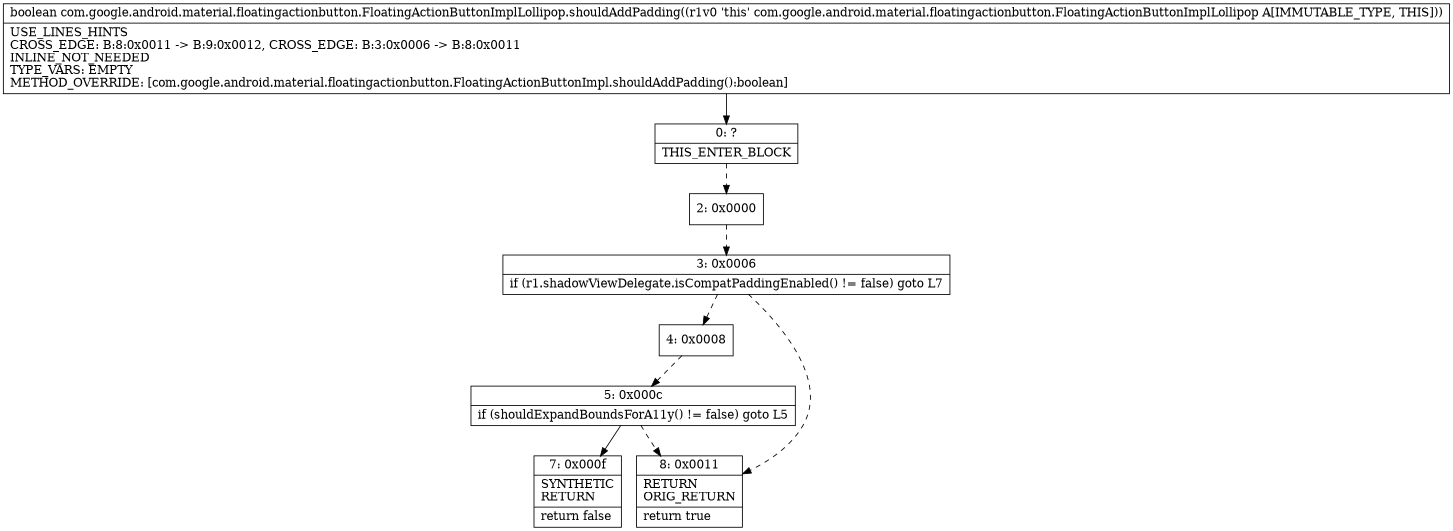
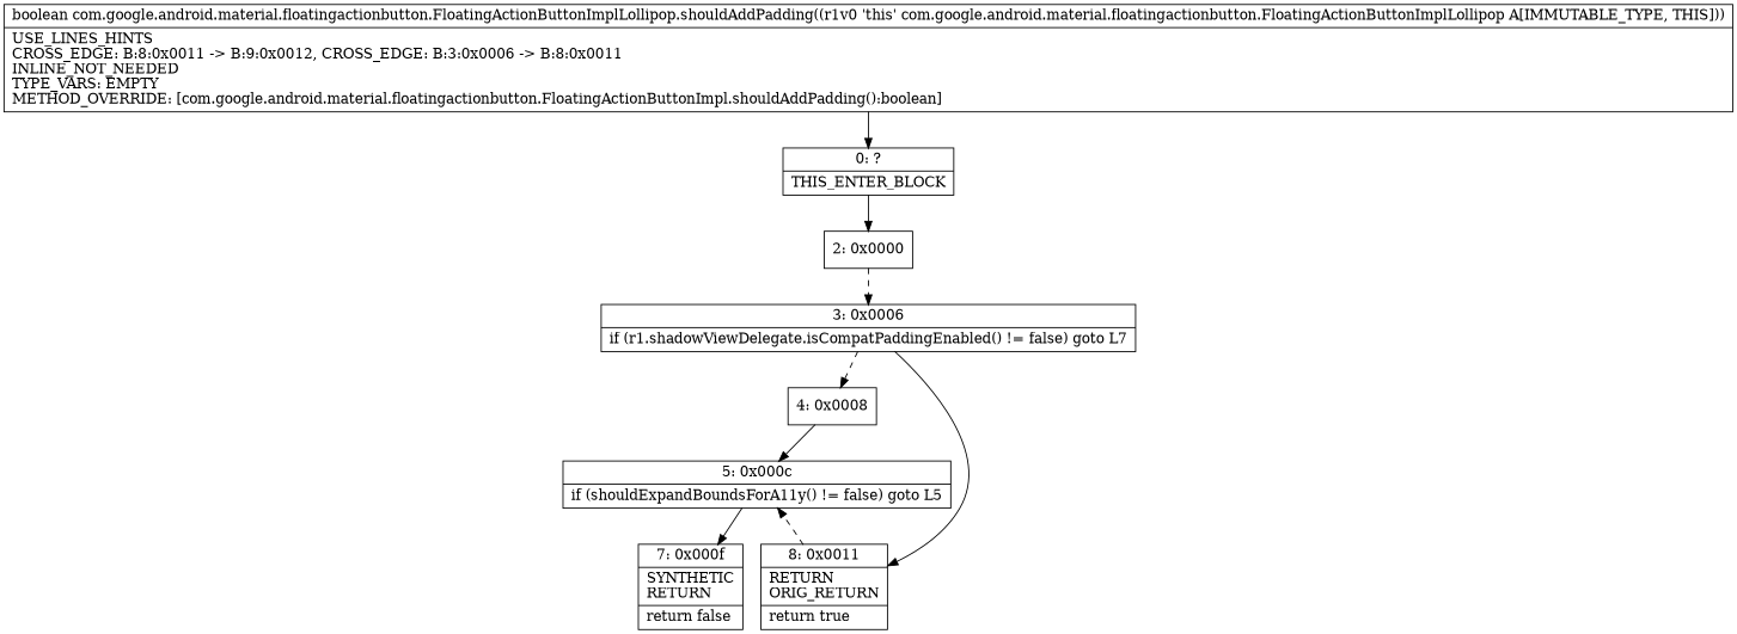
  digraph {
    node [shape=record]
    n1 [label="{0\:\ ?|THIS_ENTER_BLOCK\l}"]
    n2 [label="{2\:\ 0x0000}"]
    n3 [label="{3\:\ 0x0006|if (r1.shadowViewDelegate.isCompatPaddingEnabled() != false) goto L7\l}"]
    n4 [label="{4\:\ 0x0008}"]
    n5 [label="{8\:\ 0x0011|RETURN\lORIG_RETURN\l|return true\l}"]
    n6 [label="{5\:\ 0x000c|if (shouldExpandBoundsForA11y() != false) goto L5\l}"]
    n7 [label="{7\:\ 0x000f|SYNTHETIC\lRETURN\l|return false\l}"]
    n8 [label="{boolean com.google.android.material.floatingactionbutton.FloatingActionButtonImplLollipop.shouldAddPadding((r1v0 'this' com.google.android.material.floatingactionbutton.FloatingActionButtonImplLollipop A[IMMUTABLE_TYPE, THIS]))  | USE_LINES_HINTS\lCROSS_EDGE: B:8:0x0011 \-\> B:9:0x0012, CROSS_EDGE: B:3:0x0006 \-\> B:8:0x0011\lINLINE_NOT_NEEDED\lTYPE_VARS: EMPTY\lMETHOD_OVERRIDE: [com.google.android.material.floatingactionbutton.FloatingActionButtonImpl.shouldAddPadding():boolean]\l}"]
-   n1 -> n2 [style=dashed]
+   n1 -> n2
    n2 -> n3 [style=dashed]
    n3 -> n4 [style=dashed]
-   n3 -> n5 [style=dashed]
-   n4 -> n6 [style=dashed]
-   n6 -> n5 [style=dashed]
+   n3 -> n5
+   n4 -> n6
+   n5 -> n6 [style=dashed]
    n6 -> n7
    n8 -> n1
  }
